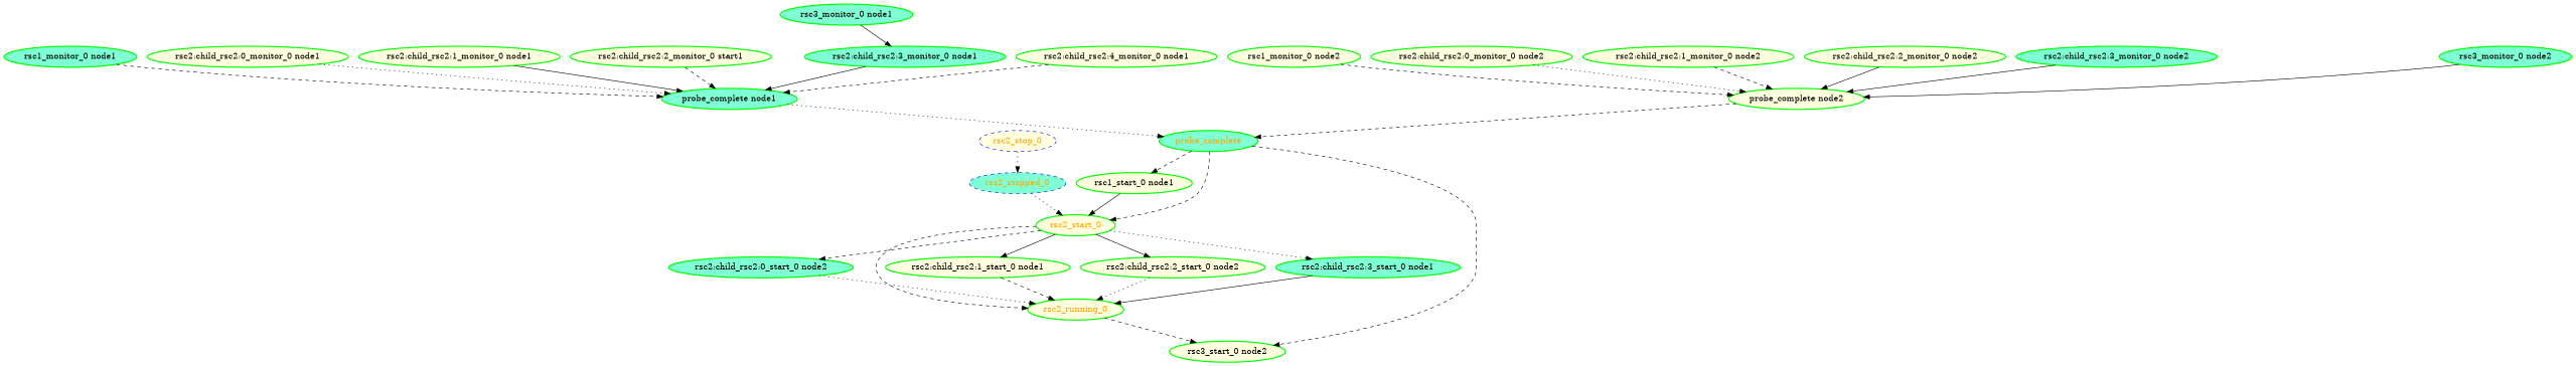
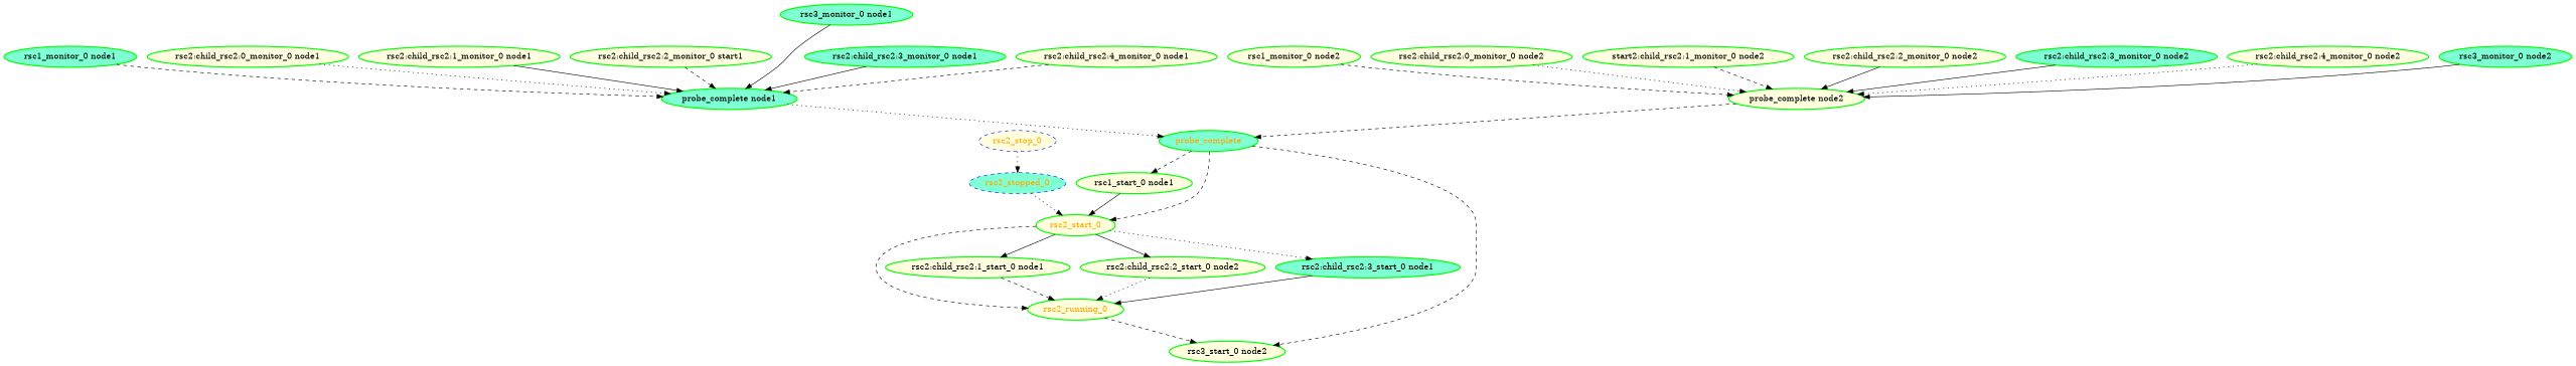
  digraph {
    node [color=green fillcolor=lightyellow fontcolor=black style="bold,filled"]
    edge [style=dashed]
    probe_complete [fillcolor=aquamarine fontcolor=orange]
    "rsc1_start_0 node1"
    rsc2_start_0 [fontcolor=orange]
    "rsc3_start_0 node2"
-   "rsc2:child_rsc2:0_start_0 node2" [fillcolor=aquamarine]
    rsc2_running_0 [fontcolor=orange]
    "rsc2:child_rsc2:1_start_0 node1"
    "rsc2:child_rsc2:2_start_0 node2"
    "rsc2:child_rsc2:3_start_0 node1" [fillcolor=aquamarine]
    "probe_complete node1" [fillcolor=aquamarine]
    "rsc1_monitor_0 node1" [fillcolor=aquamarine]
    "rsc2:child_rsc2:0_monitor_0 node1"
    "rsc2:child_rsc2:1_monitor_0 node1"
    n14 [label="rsc2:child_rsc2:2_monitor_0 start1"]
    "rsc2:child_rsc2:3_monitor_0 node1" [fillcolor=aquamarine]
    "rsc2:child_rsc2:4_monitor_0 node1"
    "rsc3_monitor_0 node1" [fillcolor=aquamarine]
    "probe_complete node2"
    "rsc1_monitor_0 node2"
    "rsc2:child_rsc2:0_monitor_0 node2"
-   "rsc2:child_rsc2:1_monitor_0 node2"
+   "rsc2:child_rsc2:1_monitor_0 node2" [label="start2:child_rsc2:1_monitor_0 node2"]
    "rsc2:child_rsc2:2_monitor_0 node2"
    "rsc2:child_rsc2:3_monitor_0 node2" [fillcolor=aquamarine]
+   "rsc2:child_rsc2:4_monitor_0 node2"
    "rsc3_monitor_0 node2" [fillcolor=aquamarine]
    rsc2_stop_0 [color=blue fontcolor=orange style="dashed,filled"]
    rsc2_stopped_0 [color=blue fillcolor=aquamarine fontcolor=orange style="dashed,filled"]
    probe_complete -> "rsc1_start_0 node1"
    probe_complete -> rsc2_start_0
    probe_complete -> "rsc3_start_0 node2"
    "rsc1_start_0 node1" -> rsc2_start_0 [style=solid]
-   rsc2_start_0 -> "rsc2:child_rsc2:0_start_0 node2"
    rsc2_start_0 -> rsc2_running_0
    rsc2_start_0 -> "rsc2:child_rsc2:1_start_0 node1" [style=solid]
    rsc2_start_0 -> "rsc2:child_rsc2:2_start_0 node2" [style=solid]
    rsc2_start_0 -> "rsc2:child_rsc2:3_start_0 node1" [style=dotted]
-   "rsc2:child_rsc2:0_start_0 node2" -> rsc2_running_0 [style=dotted]
    rsc2_running_0 -> "rsc3_start_0 node2"
    "rsc2:child_rsc2:1_start_0 node1" -> rsc2_running_0
    "rsc2:child_rsc2:2_start_0 node2" -> rsc2_running_0 [style=dotted]
    "rsc2:child_rsc2:3_start_0 node1" -> rsc2_running_0 [style=solid]
    "probe_complete node1" -> probe_complete [style=dotted]
    "rsc1_monitor_0 node1" -> "probe_complete node1"
    "rsc2:child_rsc2:0_monitor_0 node1" -> "probe_complete node1" [style=dotted]
    "rsc2:child_rsc2:1_monitor_0 node1" -> "probe_complete node1" [style=solid]
    n14 -> "probe_complete node1"
    "rsc2:child_rsc2:3_monitor_0 node1" -> "probe_complete node1" [style=solid]
    "rsc2:child_rsc2:4_monitor_0 node1" -> "probe_complete node1"
-   "rsc3_monitor_0 node1" -> "rsc2:child_rsc2:3_monitor_0 node1" [style=solid]
+   "rsc3_monitor_0 node1" -> "probe_complete node1" [style=solid]
    "probe_complete node2" -> probe_complete
    "rsc1_monitor_0 node2" -> "probe_complete node2"
    "rsc2:child_rsc2:0_monitor_0 node2" -> "probe_complete node2" [style=dotted]
    "rsc2:child_rsc2:1_monitor_0 node2" -> "probe_complete node2"
    "rsc2:child_rsc2:2_monitor_0 node2" -> "probe_complete node2" [style=solid]
    "rsc2:child_rsc2:3_monitor_0 node2" -> "probe_complete node2" [style=solid]
+   "rsc2:child_rsc2:4_monitor_0 node2" -> "probe_complete node2" [style=dotted]
    "rsc3_monitor_0 node2" -> "probe_complete node2" [style=solid]
    rsc2_stop_0 -> rsc2_stopped_0 [style=dotted]
    rsc2_stopped_0 -> rsc2_start_0 [style=dotted]
  }
